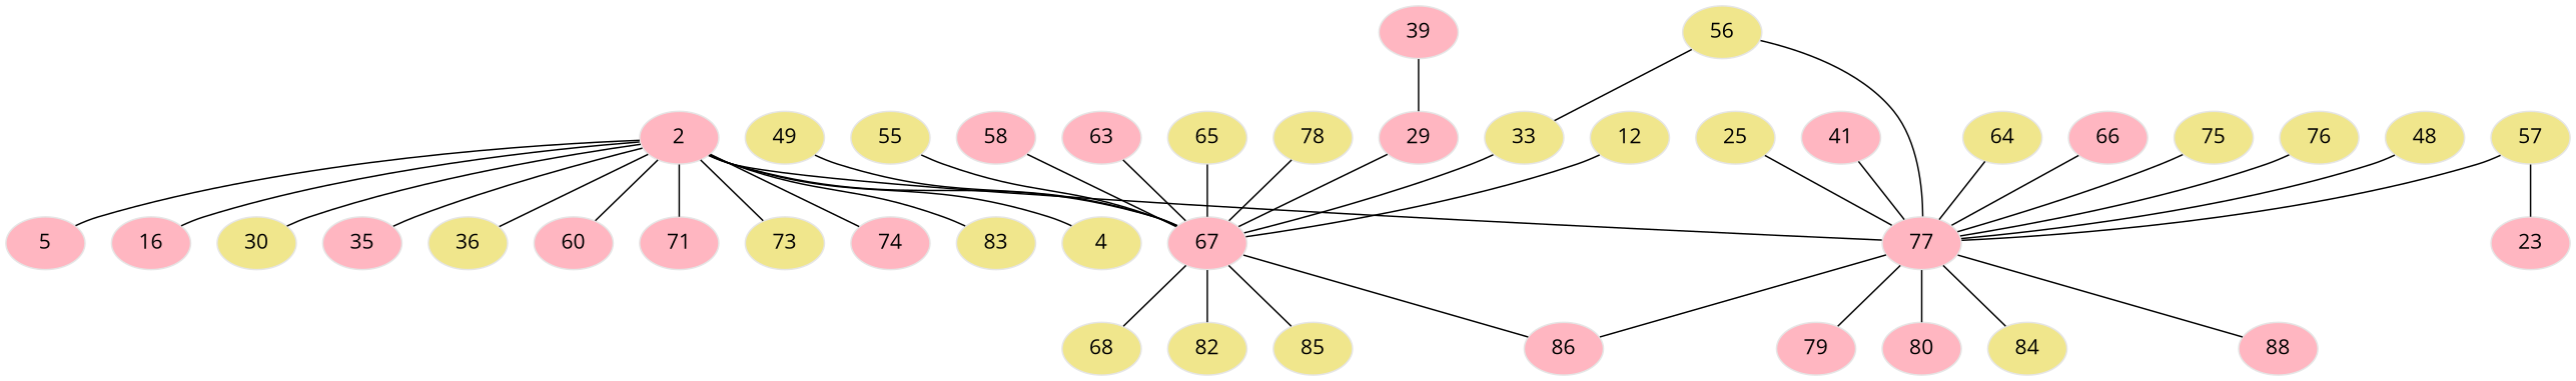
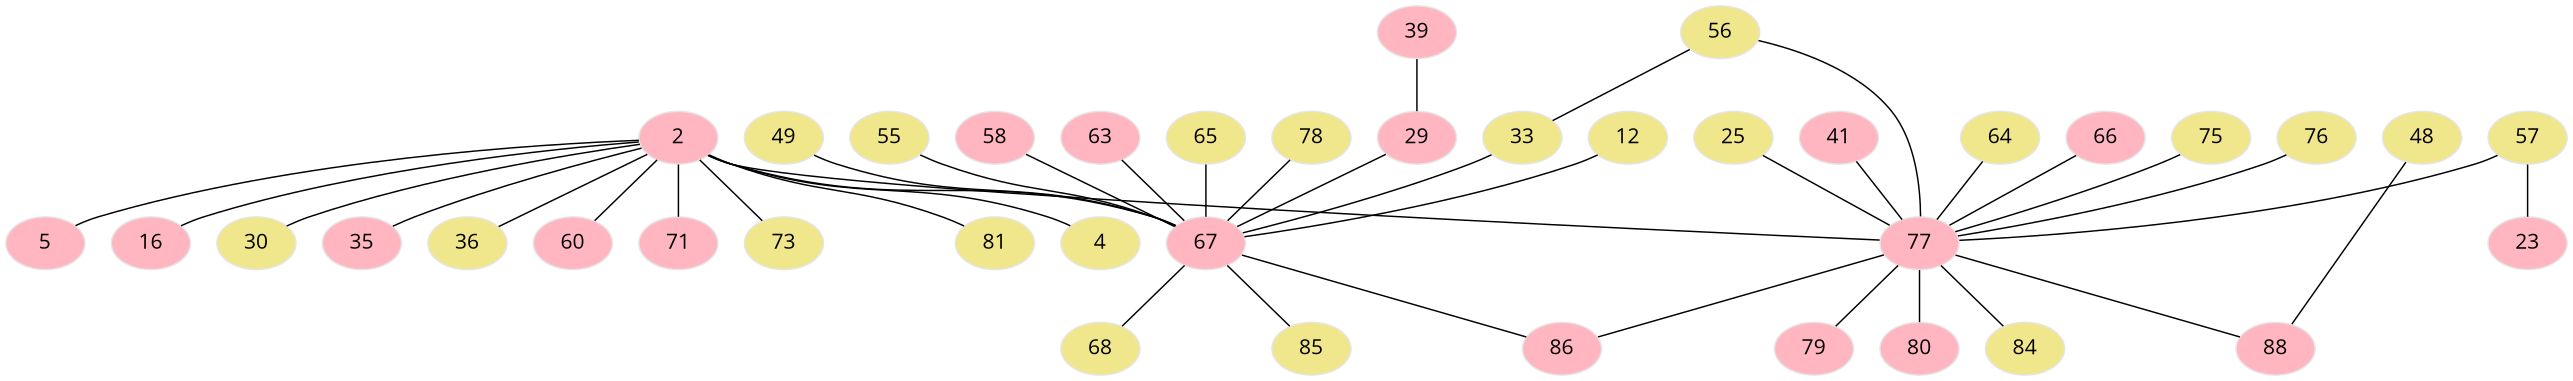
  graph {
    fontname="Open Sans"
    node [color=gray90 fillcolor=khaki fontname="Open Sans" style=filled]
    edge [fontname="Open Sans"]
    2 [fillcolor=lightpink]
    4
    5 [fillcolor=lightpink]
    16 [fillcolor=lightpink]
    30
    35 [fillcolor=lightpink]
    36
    60 [fillcolor=lightpink]
    67 [fillcolor=lightpink super="+62+13+46+18"]
    71 [fillcolor=lightpink]
    73
-   74 [fillcolor=lightpink super="+64"]
    77 [fillcolor=lightpink super="+52+51+12"]
-   83
+   83 [label=81]
    23 [fillcolor=lightpink]
    68 [super="+19"]
-   82 [super="+11"]
    85 [super="+70"]
    86 [fillcolor=lightpink super="+72+78"]
    79 [fillcolor=lightpink]
    80 [fillcolor=lightpink super="+44+59"]
    n22 [fillcolor=lightpink label=88]
    84 [super="+40"]
    25
    n25 [label=78]
    29 [fillcolor=lightpink]
    33
    39 [fillcolor=lightpink]
    41 [fillcolor=lightpink]
    n30 [label=12 super="+24"]
    48
    49
    n33 [label=64]
    55
    56
    57
    58 [fillcolor=lightpink]
    63 [fillcolor=lightpink]
    65 [super="+15"]
    66 [fillcolor=lightpink]
    75 [super="+45+69"]
    76
    2 -- 4
    2 -- 5
    2 -- 16
    2 -- 30
    2 -- 35
    2 -- 36
    2 -- 60
    2 -- 67 [weight=4]
    2 -- 71
    2 -- 73
-   2 -- 74
    2 -- 77 [weight=4]
    2 -- 83
    67 -- 68
-   67 -- 82
    67 -- 85
    67 -- 86
    77 -- 86
    77 -- 79
    77 -- 80
    77 -- n22
    77 -- 84
    25 -- 77
    n25 -- 67
    29 -- 67
    33 -- 67
    39 -- 29
    41 -- 77
    n30 -- 67
-   48 -- 77
+   48 -- n22
    49 -- 67
    n33 -- 77
    55 -- 67
    56 -- 77
    56 -- 33
    57 -- 77
    57 -- 23
    58 -- 67
    63 -- 67
    65 -- 67
    66 -- 77
    75 -- 77
    76 -- 77
  }
